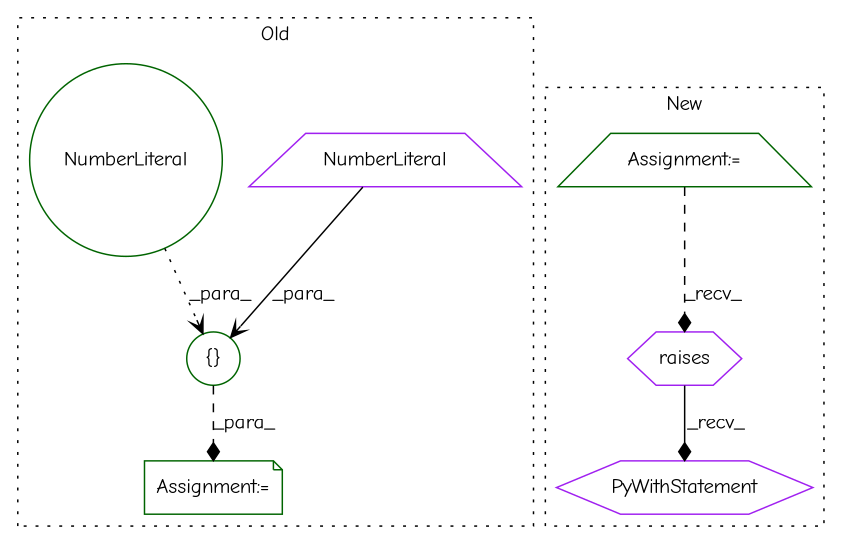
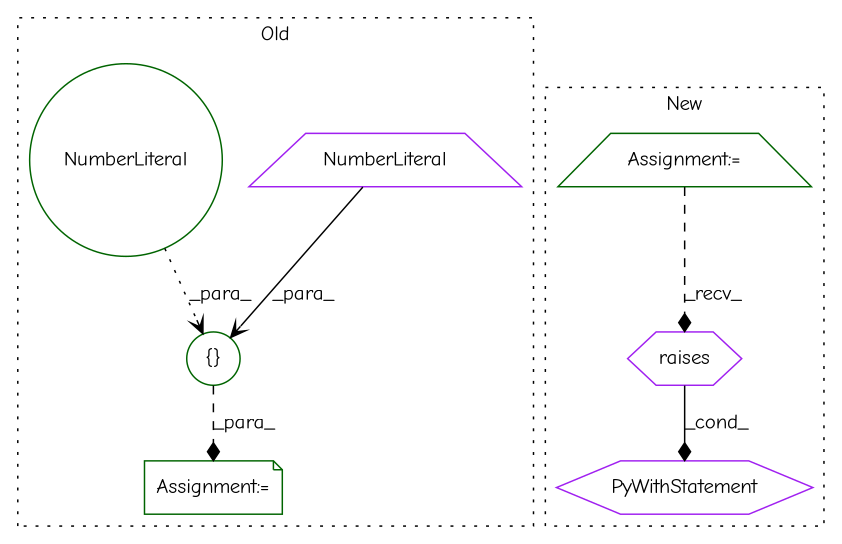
  digraph {
    fontname="Comic Neue"
    node [a=34 l=3 shape=circle color=darkgreen fontname="Comic Neue"]
    edge [style=dashed arrowhead=diamond fontname="Comic Neue"]
    n1 [a=4 l="1,1" label="{}" s="1374,1387"]
    n2 [label=NumberLiteral s=1380 shape=trapezium color=purple]
    n3 [label=NumberLiteral s=1384]
    n4 [a=7 l="53,2" label="Assignment:=" s="1280,1388" shape=note]
    n5 [a=32 l="7,1" label=raises s="1581,1598" shape=hexagon color=purple]
    n6 [a=104 l="10,2" label=PyWithStatement s="1564,1599" shape=hexagon color=purple]
    n7 [a=7 l=6 label="Assignment:=" s=1265 shape=trapezium]
    subgraph cluster_1 {
      label=Old
      style=dotted
      n1
      n2
      n3
      n4
    }
    subgraph cluster_2 {
      label=New
      style=dotted
      n5
      n6
      n7
    }
    n1 -> n4 [label=_para_]
    n2 -> n1 [label=_para_ style=solid arrowhead=vee]
    n3 -> n1 [label=_para_ style=dotted arrowhead=vee]
-   n5 -> n6 [label=_recv_ style=solid]
+   n5 -> n6 [label=_cond_ style=solid]
    n7 -> n5 [label=_recv_]
  }
